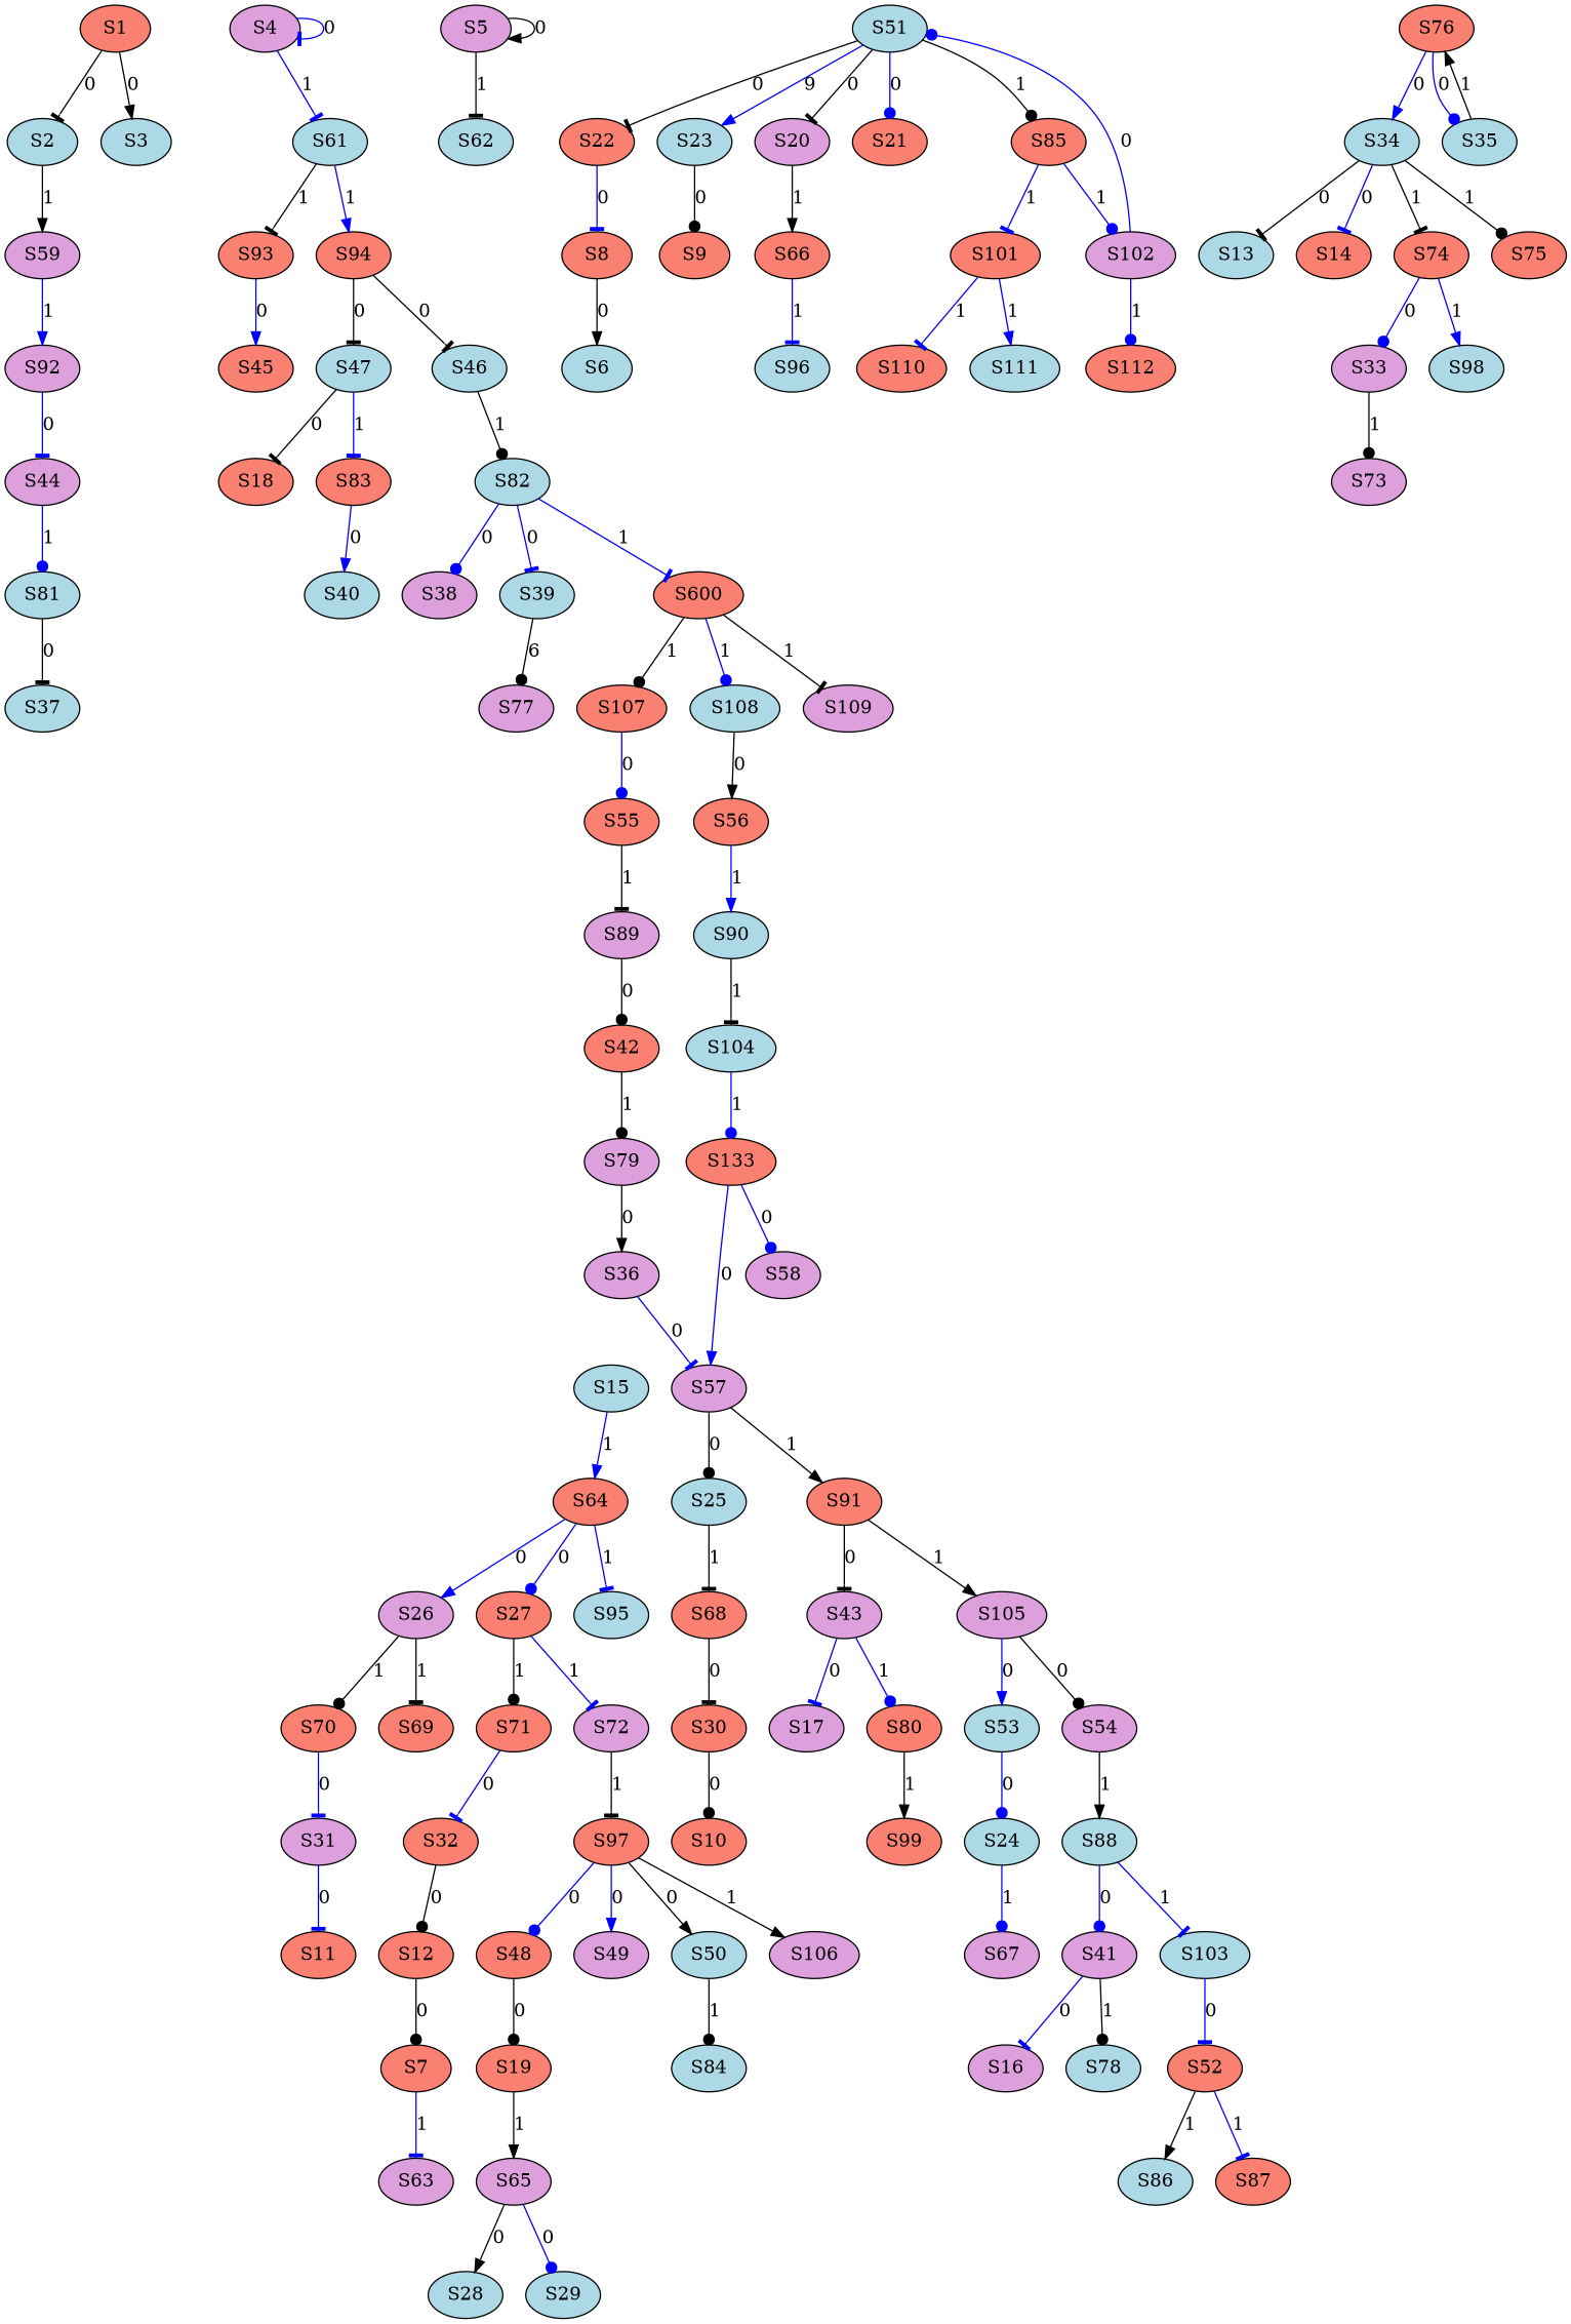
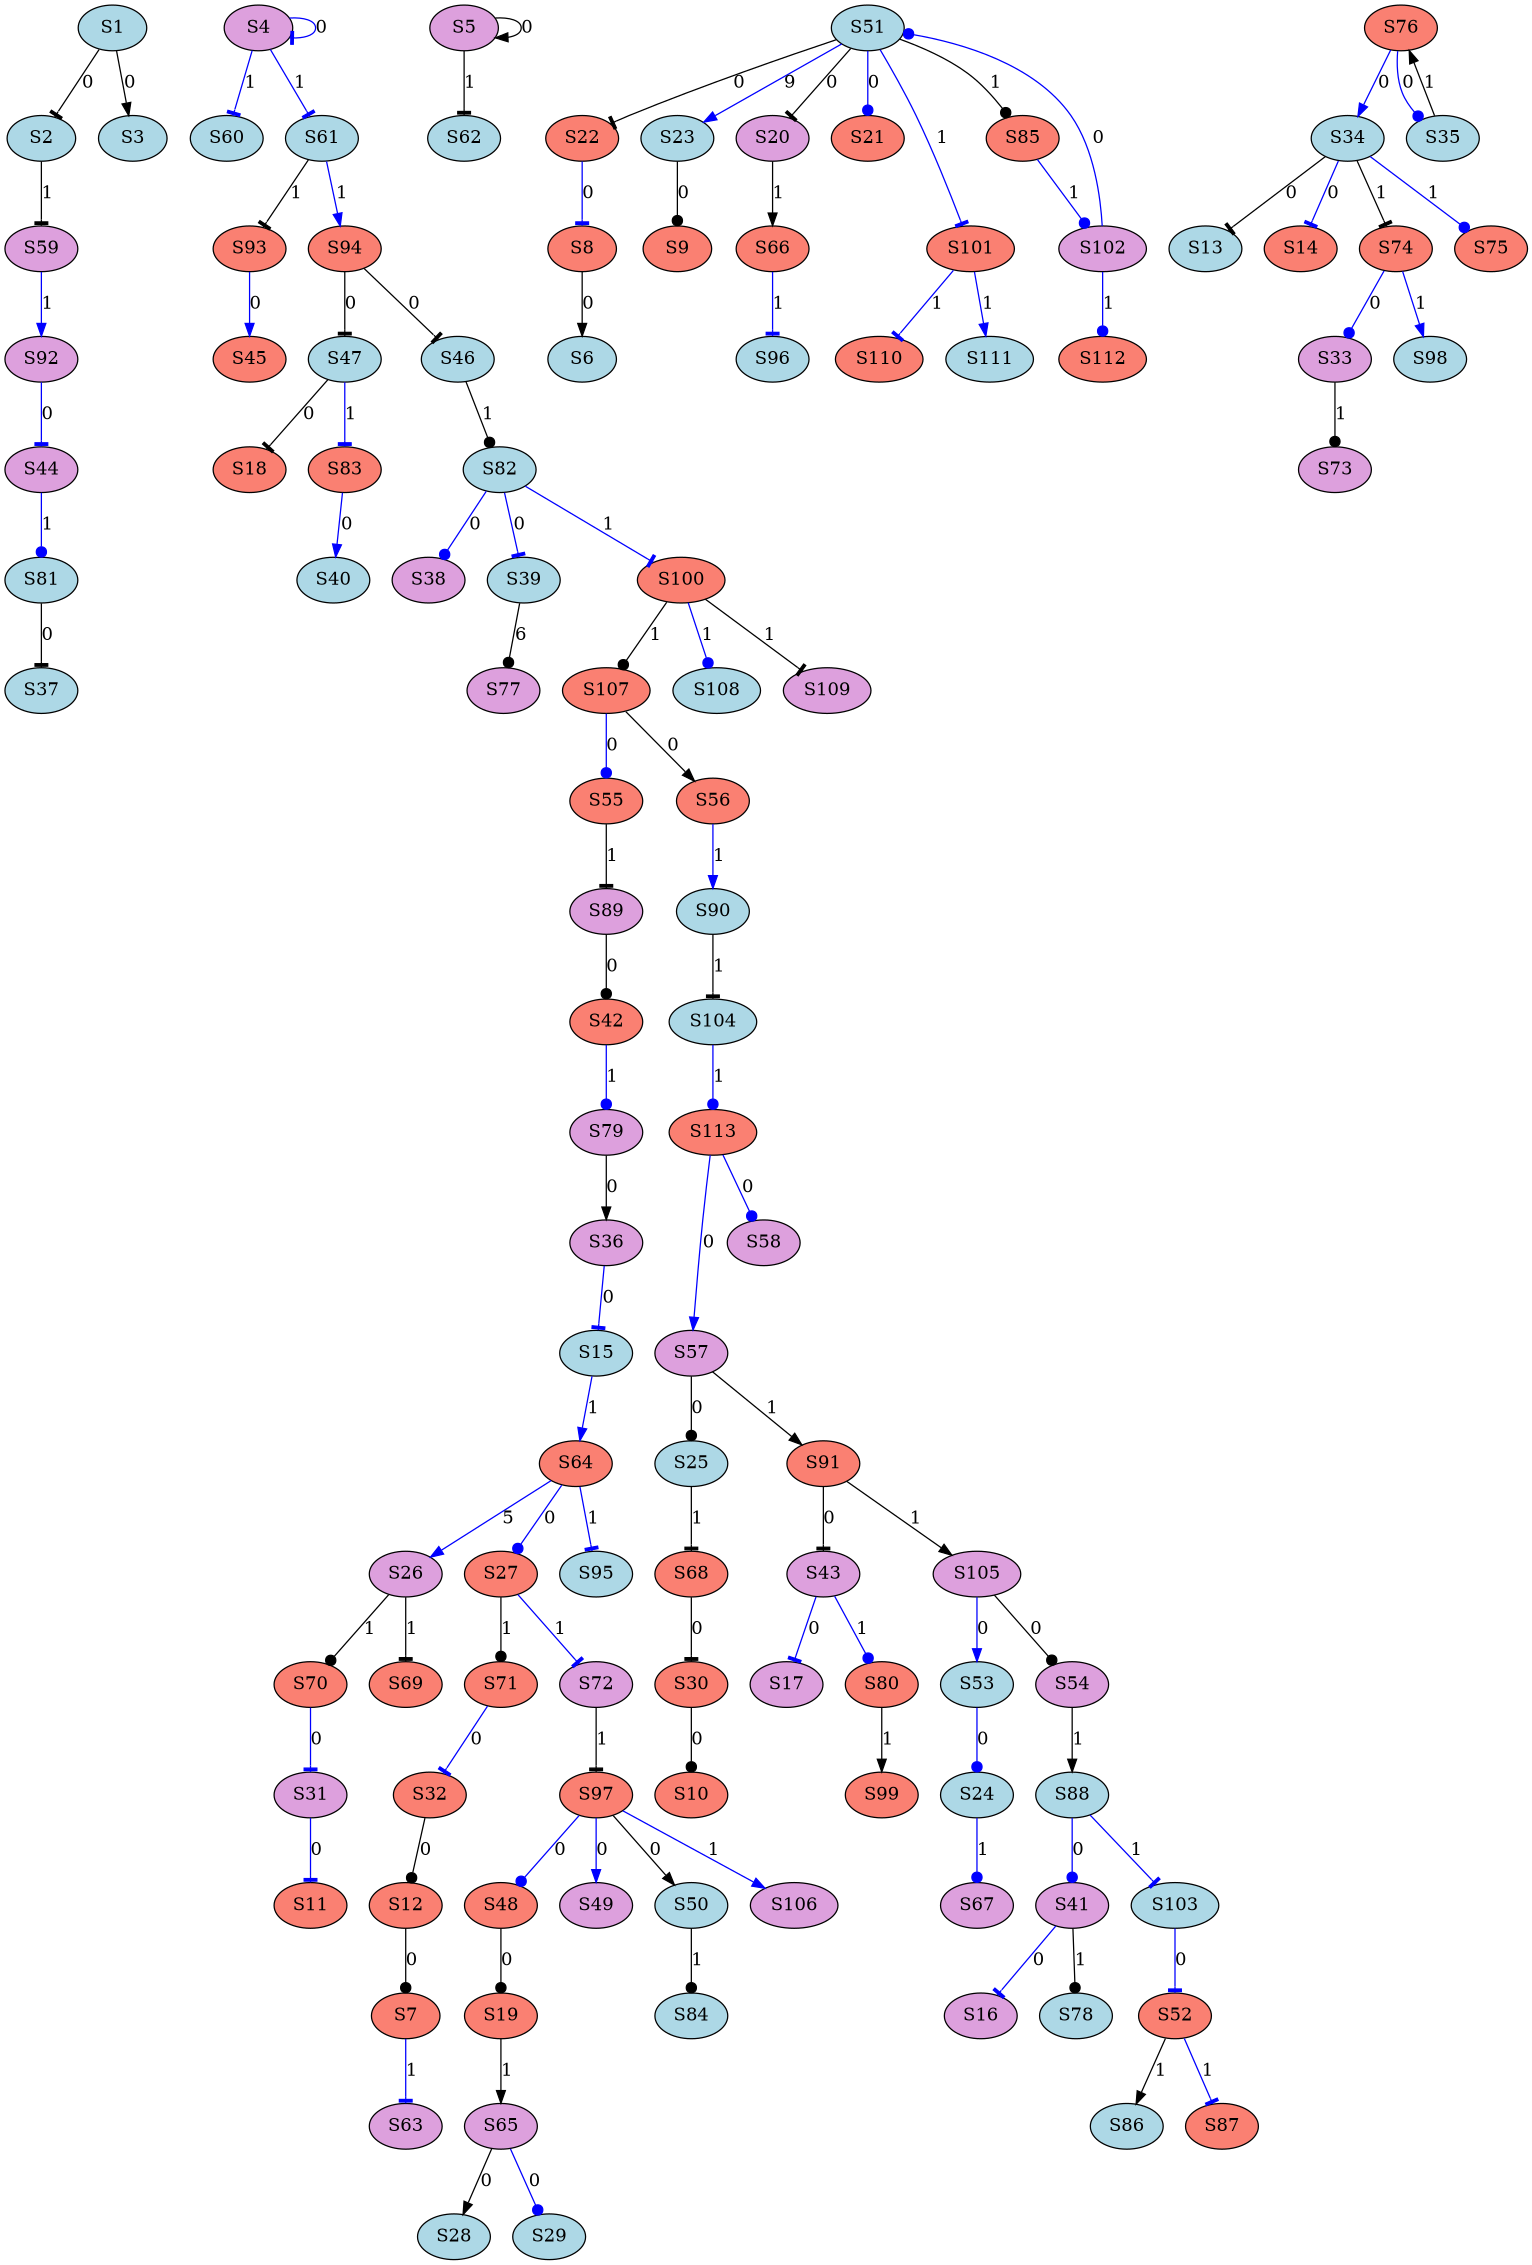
  strict digraph {
    node [fillcolor=salmon style=filled]
    edge [arrowhead=tee color=blue]
-   S1
+   S1 [fillcolor=lightblue]
    S2 [fillcolor=lightblue]
    S3 [fillcolor=lightblue]
    S59 [fillcolor=plum]
    S92 [fillcolor=plum]
    S4 [fillcolor=plum]
+   S60 [fillcolor=lightblue]
    S61 [fillcolor=lightblue]
    S93
    S94
    S5 [fillcolor=plum]
    S62 [fillcolor=lightblue]
    S6 [fillcolor=lightblue]
    S8
    S12
    S7
    S63 [fillcolor=plum]
    S22
    S23 [fillcolor=lightblue]
    S9
    S30
    S10
    S31 [fillcolor=plum]
    S11
    S32
    S34 [fillcolor=lightblue]
    S13 [fillcolor=lightblue]
    S14
    S74
    S75
    S33 [fillcolor=plum]
    S98 [fillcolor=lightblue]
    S36 [fillcolor=plum]
    S15 [fillcolor=lightblue]
    S64
    S26 [fillcolor=plum]
    S27
    S95 [fillcolor=lightblue]
    S41 [fillcolor=plum]
    S16 [fillcolor=plum]
    S78 [fillcolor=lightblue]
    S43 [fillcolor=plum]
    S17 [fillcolor=plum]
    S80
    S99
    S47 [fillcolor=lightblue]
    S18
    S83
    S40 [fillcolor=lightblue]
    S48
    S19
    S65 [fillcolor=plum]
    S28 [fillcolor=lightblue]
    S29 [fillcolor=lightblue]
    S51 [fillcolor=lightblue]
    S20 [fillcolor=plum]
    S21
    S85
    S66
    S102 [fillcolor=plum]
    S101
    S96 [fillcolor=lightblue]
    S53 [fillcolor=lightblue]
    S24 [fillcolor=lightblue]
    S67 [fillcolor=plum]
    S57 [fillcolor=plum]
    S25 [fillcolor=lightblue]
    S91
    S68
    S105 [fillcolor=plum]
    S70
    S69
    S71
    S72 [fillcolor=plum]
    S97
    S73 [fillcolor=plum]
    S76
    S35 [fillcolor=lightblue]
    S79 [fillcolor=plum]
    S81 [fillcolor=lightblue]
    S37 [fillcolor=lightblue]
    S82 [fillcolor=lightblue]
    S38 [fillcolor=plum]
    S39 [fillcolor=lightblue]
-   S100 [label=S600]
+   S100
    S77 [fillcolor=plum]
    S107
    S108 [fillcolor=lightblue]
    S109 [fillcolor=plum]
    S88 [fillcolor=lightblue]
    S103 [fillcolor=lightblue]
    S52
    S89 [fillcolor=plum]
    S42
    S54 [fillcolor=plum]
    S44 [fillcolor=plum]
    S45
    S46 [fillcolor=lightblue]
    S49 [fillcolor=plum]
    S50 [fillcolor=lightblue]
    S106 [fillcolor=plum]
    S84 [fillcolor=lightblue]
    S112
    S86 [fillcolor=lightblue]
    S87
    S55
    S56
    S90 [fillcolor=lightblue]
    S104 [fillcolor=lightblue]
-   S113 [label=S133]
+   S113
    S58 [fillcolor=plum]
    S110
    S111 [fillcolor=lightblue]
    S1 -> S2 [color=black label=0]
    S1 -> S3 [arrowhead=normal color=black label=0]
-   S2 -> S59 [arrowhead=normal color=black label=1]
+   S2 -> S59 [color=black label=1]
    S59 -> S92 [arrowhead=normal label=1]
    S92 -> S44 [label=0]
    S4 -> S4 [label=0]
+   S4 -> S60 [label=1]
    S4 -> S61 [label=1]
    S61 -> S93 [color=black label=1]
    S61 -> S94 [arrowhead=normal label=1]
    S93 -> S45 [arrowhead=normal label=0]
    S94 -> S47 [color=black label=0]
    S94 -> S46 [color=black label=0]
    S5 -> S5 [arrowhead=normal color=black label=0]
    S5 -> S62 [color=black label=1]
    S8 -> S6 [arrowhead=normal color=black label=0]
    S12 -> S7 [arrowhead=dot color=black label=0]
    S7 -> S63 [label=1]
    S22 -> S8 [label=0]
    S23 -> S9 [arrowhead=dot color=black label=0]
    S30 -> S10 [arrowhead=dot color=black label=0]
    S31 -> S11 [label=0]
    S32 -> S12 [arrowhead=dot color=black label=0]
    S34 -> S13 [color=black label=0]
    S34 -> S14 [label=0]
    S34 -> S74 [color=black label=1]
-   S34 -> S75 [arrowhead=dot color=black label=1]
+   S34 -> S75 [arrowhead=dot label=1]
    S74 -> S33 [arrowhead=dot label=0]
    S74 -> S98 [arrowhead=normal label=1]
    S33 -> S73 [arrowhead=dot color=black label=1]
-   S36 -> S57 [label=0]
+   S36 -> S15 [label=0]
    S15 -> S64 [arrowhead=normal label=1]
-   S64 -> S26 [arrowhead=normal label=0]
+   S64 -> S26 [arrowhead=normal label=5]
    S64 -> S27 [arrowhead=dot label=0]
    S64 -> S95 [label=1]
    S26 -> S70 [arrowhead=dot color=black label=1]
    S26 -> S69 [color=black label=1]
    S27 -> S71 [arrowhead=dot color=black label=1]
    S27 -> S72 [label=1]
    S41 -> S16 [label=0]
    S41 -> S78 [arrowhead=dot color=black label=1]
    S43 -> S17 [label=0]
    S43 -> S80 [arrowhead=dot label=1]
    S80 -> S99 [arrowhead=normal color=black label=1]
    S47 -> S18 [color=black label=0]
    S47 -> S83 [label=1]
    S83 -> S40 [arrowhead=normal label=0]
    S48 -> S19 [arrowhead=dot color=black label=0]
    S19 -> S65 [arrowhead=normal color=black label=1]
    S65 -> S28 [arrowhead=normal color=black label=0]
    S65 -> S29 [arrowhead=dot label=0]
    S51 -> S22 [color=black label=0]
    S51 -> S23 [arrowhead=normal label=9]
    S51 -> S20 [color=black label=0]
    S51 -> S21 [arrowhead=dot label=0]
    S51 -> S85 [arrowhead=dot color=black label=1]
    S20 -> S66 [arrowhead=normal color=black label=1]
    S85 -> S102 [arrowhead=dot label=1]
-   S85 -> S101 [label=1]
+   S51 -> S101 [label=1]
    S66 -> S96 [label=1]
    S102 -> S51 [arrowhead=dot label=0]
    S102 -> S112 [arrowhead=dot label=1]
    S101 -> S110 [label=1]
    S101 -> S111 [arrowhead=normal label=1]
    S53 -> S24 [arrowhead=dot label=0]
    S24 -> S67 [arrowhead=dot label=1]
    S57 -> S25 [arrowhead=dot color=black label=0]
    S57 -> S91 [arrowhead=normal color=black label=1]
    S25 -> S68 [color=black label=1]
    S91 -> S43 [color=black label=0]
    S91 -> S105 [arrowhead=normal color=black label=1]
    S68 -> S30 [color=black label=0]
    S105 -> S53 [arrowhead=normal label=0]
    S105 -> S54 [arrowhead=dot color=black label=0]
    S70 -> S31 [label=0]
    S71 -> S32 [label=0]
    S72 -> S97 [color=black label=1]
    S97 -> S48 [arrowhead=dot label=0]
    S97 -> S49 [arrowhead=normal label=0]
    S97 -> S50 [arrowhead=normal color=black label=0]
-   S97 -> S106 [arrowhead=normal color=black label=1]
+   S97 -> S106 [arrowhead=normal label=1]
    S76 -> S34 [arrowhead=normal label=0]
    S76 -> S35 [arrowhead=dot label=0]
    S35 -> S76 [arrowhead=normal color=black label=1]
    S79 -> S36 [arrowhead=normal color=black label=0]
    S81 -> S37 [color=black label=0]
    S82 -> S38 [arrowhead=dot label=0]
    S82 -> S39 [label=0]
    S82 -> S100 [label=1]
    S39 -> S77 [arrowhead=dot color=black label=6]
    S100 -> S107 [arrowhead=dot color=black label=1]
    S100 -> S108 [arrowhead=dot label=1]
    S100 -> S109 [color=black label=1]
    S107 -> S55 [arrowhead=dot label=0]
-   S108 -> S56 [arrowhead=normal color=black label=0]
+   S107 -> S56 [arrowhead=normal color=black label=0]
    S88 -> S41 [arrowhead=dot label=0]
    S88 -> S103 [label=1]
    S103 -> S52 [label=0]
    S52 -> S86 [arrowhead=normal color=black label=1]
    S52 -> S87 [label=1]
    S89 -> S42 [arrowhead=dot color=black label=0]
-   S42 -> S79 [arrowhead=dot color=black label=1]
+   S42 -> S79 [arrowhead=dot label=1]
    S54 -> S88 [arrowhead=normal color=black label=1]
    S44 -> S81 [arrowhead=dot label=1]
    S46 -> S82 [arrowhead=dot color=black label=1]
    S50 -> S84 [arrowhead=dot color=black label=1]
    S55 -> S89 [color=black label=1]
    S56 -> S90 [arrowhead=normal label=1]
    S90 -> S104 [color=black label=1]
    S104 -> S113 [arrowhead=dot label=1]
    S113 -> S57 [arrowhead=normal label=0]
    S113 -> S58 [arrowhead=dot label=0]
  }
